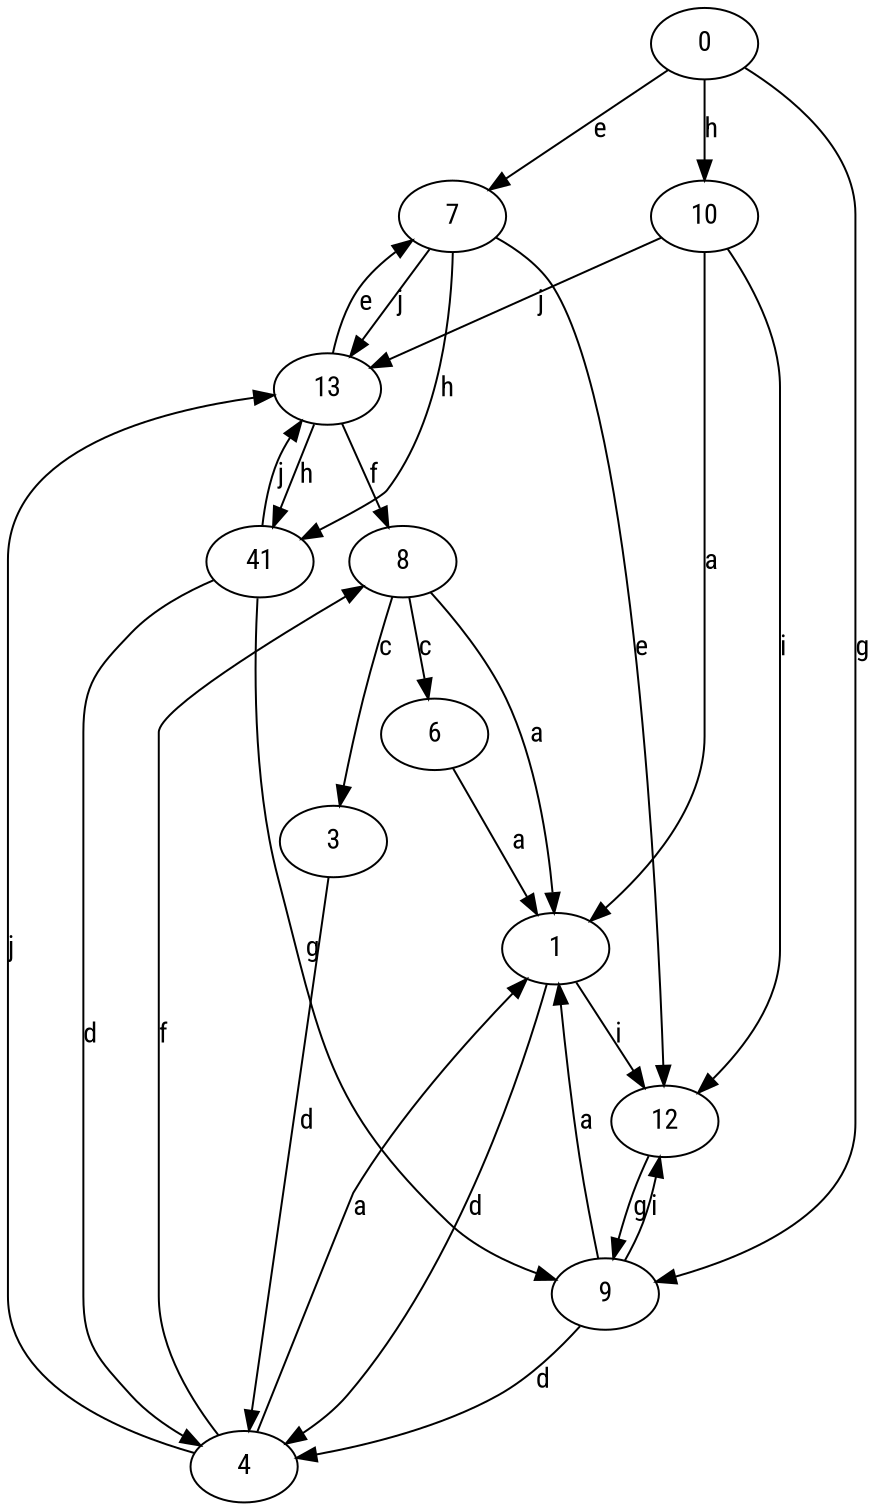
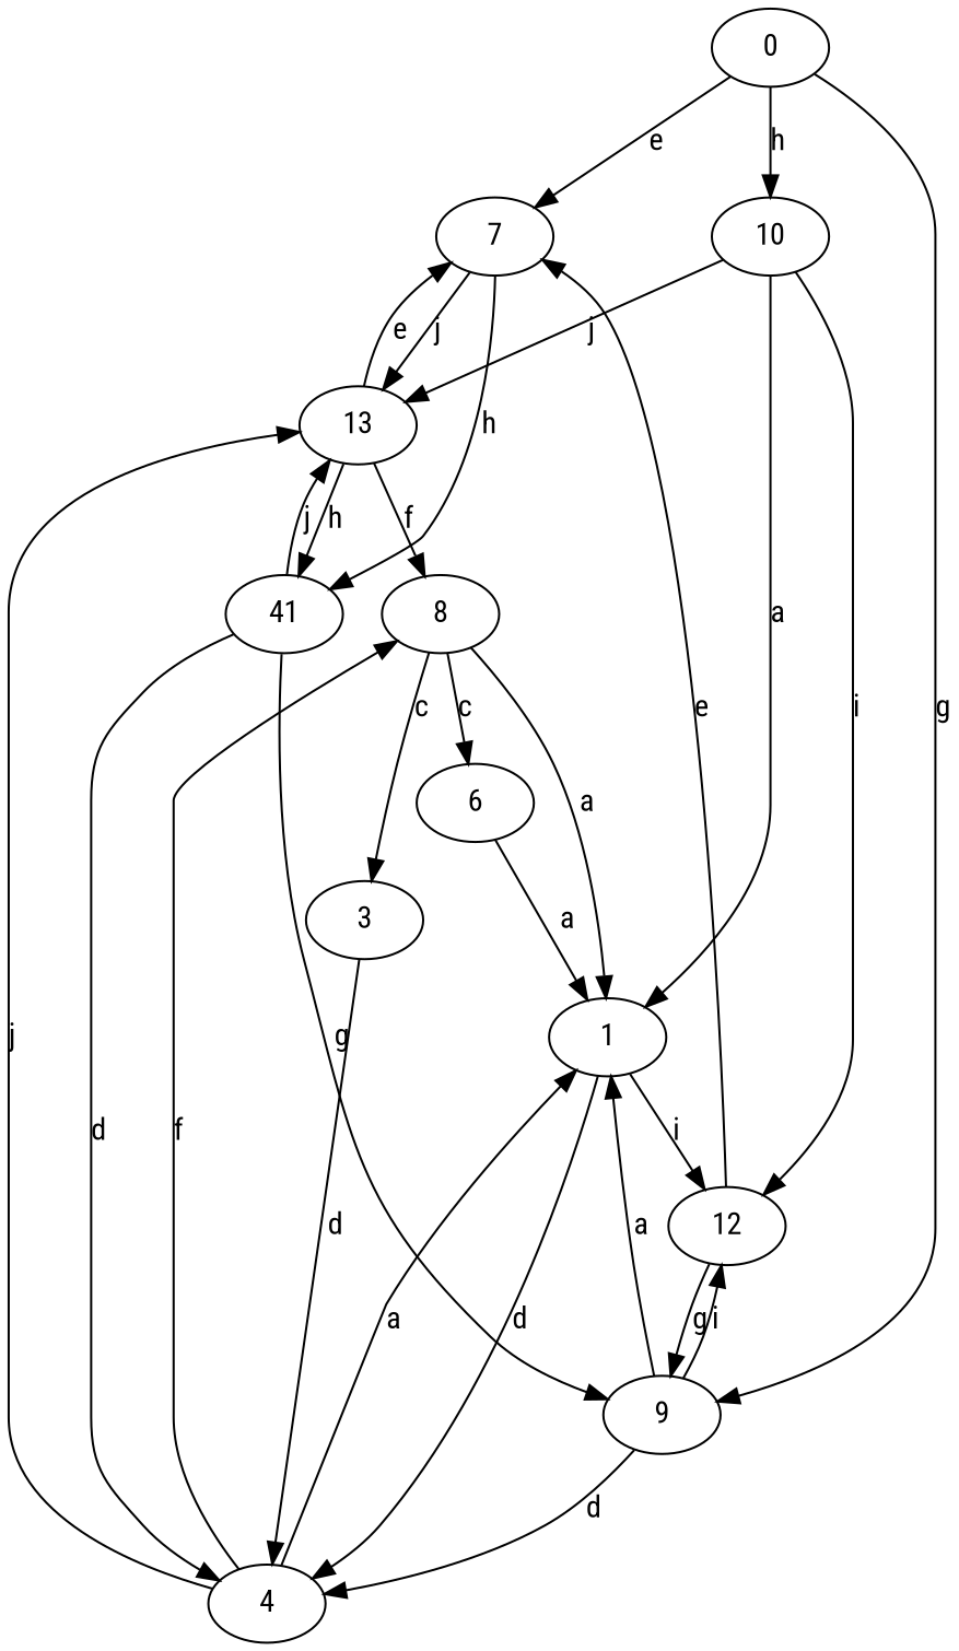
  strict digraph {
    fontname="Roboto Condensed"
    node [fontname="Roboto Condensed"]
    edge [fontname="Roboto Condensed"]
    0
    7
    9
    10
    13
    n6 [label=41]
    1
    4
    12
    8
    n11 [label=6]
    3
    0 -> 7 [label=e]
    0 -> 9 [label=g]
    0 -> 10 [label=h]
    7 -> 13 [label=j]
    7 -> n6 [label=h]
    9 -> 1 [label=a]
    9 -> 4 [label=d]
    9 -> 12 [label=i]
    10 -> 13 [label=j]
    10 -> 1 [label=a]
    10 -> 12 [label=i]
    13 -> 7 [label=e]
    13 -> n6 [label=h]
    13 -> 8 [label=f]
    n6 -> 9 [label=g]
    n6 -> 13 [label=j]
    n6 -> 4 [label=d]
    1 -> 4 [label=d]
    1 -> 12 [label=i]
    4 -> 13 [label=j]
    4 -> 1 [label=a]
    4 -> 8 [label=f]
-   7 -> 12 [label=e]
+   12 -> 7 [label=e]
    12 -> 9 [label=g]
    8 -> 1 [label=a]
    8 -> n11 [label=c]
    8 -> 3 [label=c]
    n11 -> 1 [label=a]
    3 -> 4 [label=d]
  }
